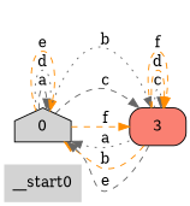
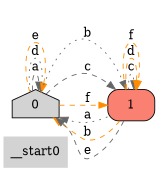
  digraph {
    rankdir=LR
    node [style=filled fillcolor=lightgrey color=black]
    edge [color=gray40 style=dashed]
    __start0 [shape=none color=""]
    n2 [label=0 shape=house]
-   n3 [fillcolor=salmon label=3 shape=box style="rounded,filled"]
+   n3 [fillcolor=salmon label=1 shape=box style="rounded,filled"]
    n2 -> n2 [label=a]
    n2 -> n2 [label=d style=dotted]
    n2 -> n2 [label=e color=darkorange]
    n2 -> n3 [label=b style=dotted]
    n2 -> n3 [label=c]
    n2 -> n3 [label=f color=darkorange]
    n3 -> n2 [label=a style=dotted]
    n3 -> n2 [label=b color=darkorange]
    n3 -> n2 [label=e]
    n3 -> n3 [label=c style=dotted]
    n3 -> n3 [label=d color=darkorange]
    n3 -> n3 [label=f color=darkorange]
  }
